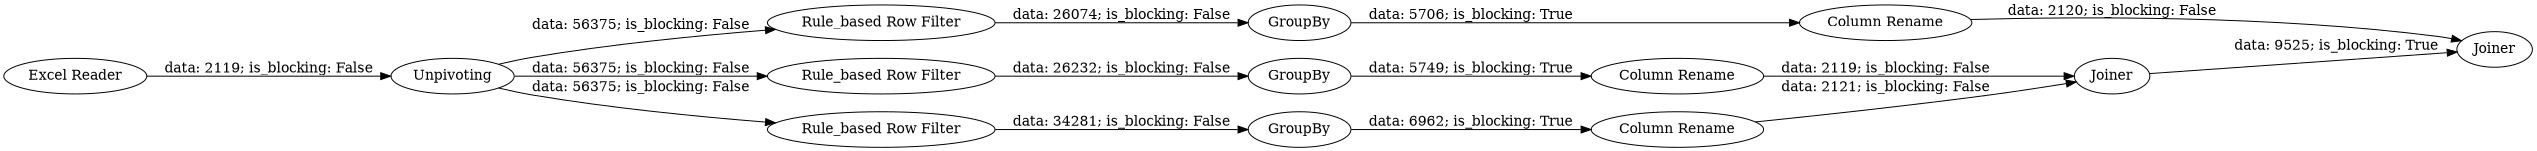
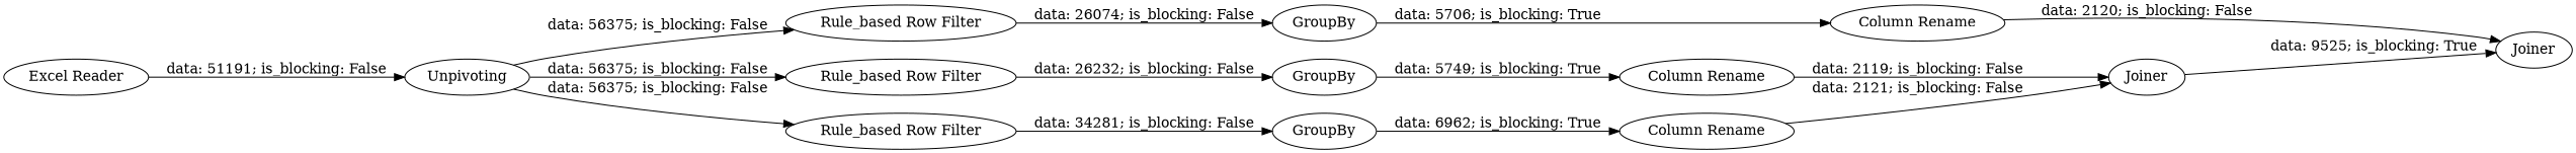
  digraph {
    rankdir=LR
    n1 [label=Unpivoting]
    n2 [label="Rule_based Row Filter"]
    n3 [label="Rule_based Row Filter"]
    n4 [label="Rule_based Row Filter"]
    n5 [label=Joiner]
    n6 [label=Joiner]
    n7 [label=GroupBy]
    n8 [label="Column Rename"]
    n9 [label="Column Rename"]
    n10 [label=GroupBy]
    n11 [label="Column Rename"]
    n12 [label=GroupBy]
    n13 [label="Excel Reader"]
    n1 -> n2 [label="data: 56375; is_blocking: False"]
    n1 -> n3 [label="data: 56375; is_blocking: False"]
    n1 -> n4 [label="data: 56375; is_blocking: False"]
    n2 -> n12 [label="data: 26074; is_blocking: False"]
    n3 -> n10 [label="data: 26232; is_blocking: False"]
    n4 -> n7 [label="data: 34281; is_blocking: False"]
    n5 -> n6 [label="data: 9525; is_blocking: True"]
    n7 -> n8 [label="data: 6962; is_blocking: True"]
    n8 -> n5 [label="data: 2121; is_blocking: False"]
    n9 -> n6 [label="data: 2120; is_blocking: False"]
    n10 -> n11 [label="data: 5749; is_blocking: True"]
    n11 -> n5 [label="data: 2119; is_blocking: False"]
    n12 -> n9 [label="data: 5706; is_blocking: True"]
-   n13 -> n1 [label="data: 2119; is_blocking: False"]
+   n13 -> n1 [label="data: 51191; is_blocking: False"]
  }
